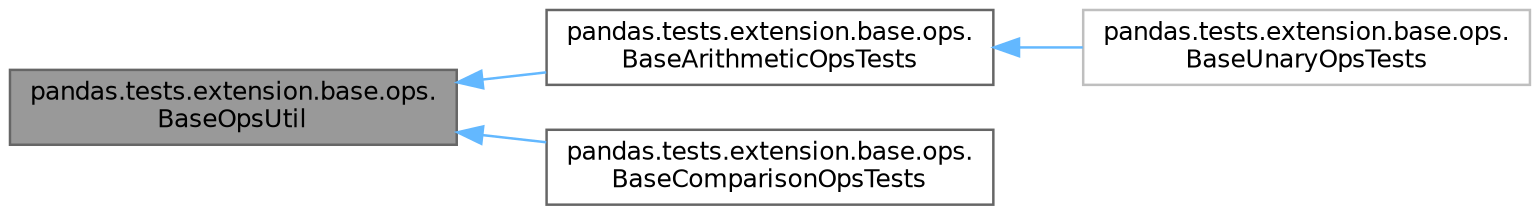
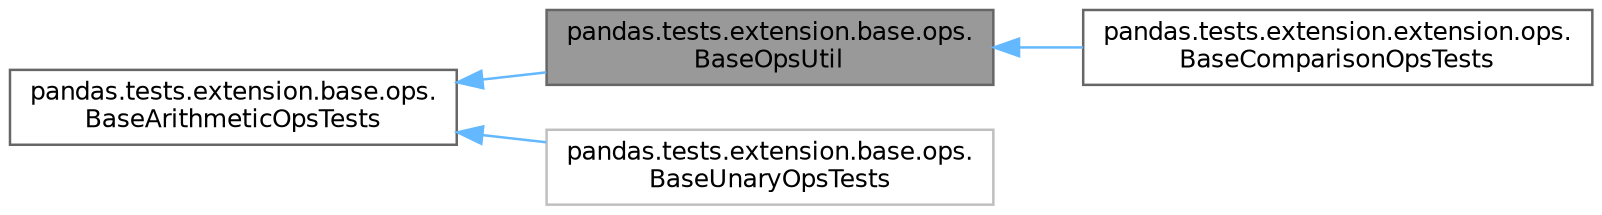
  digraph {
    rankdir=LR
    node [color=gray40 fillcolor=white fontname=Helvetica fontsize=10 shape=box style=filled]
    edge [color=steelblue1 dir=back fontname=Helvetica fontsize=10 labelfontname=Helvetica labelfontsize=10 style=solid]
    n1 [fillcolor=grey60 fontcolor=black height=0.2 label="pandas.tests.extension.base.ops.\lBaseOpsUtil" width=0.4]
    n2 [height=0.2 label="pandas.tests.extension.base.ops.\lBaseArithmeticOpsTests" width=0.4]
-   n3 [height=0.2 label="pandas.tests.extension.base.ops.\lBaseComparisonOpsTests" width=0.4]
+   n3 [height=0.2 label="pandas.tests.extension.extension.ops.\lBaseComparisonOpsTests" width=0.4]
    n4 [color=grey75 height=0.2 label="pandas.tests.extension.base.ops.\lBaseUnaryOpsTests" width=0.4]
-   n1 -> n2
+   n2 -> n1
    n1 -> n3
    n2 -> n4
  }
